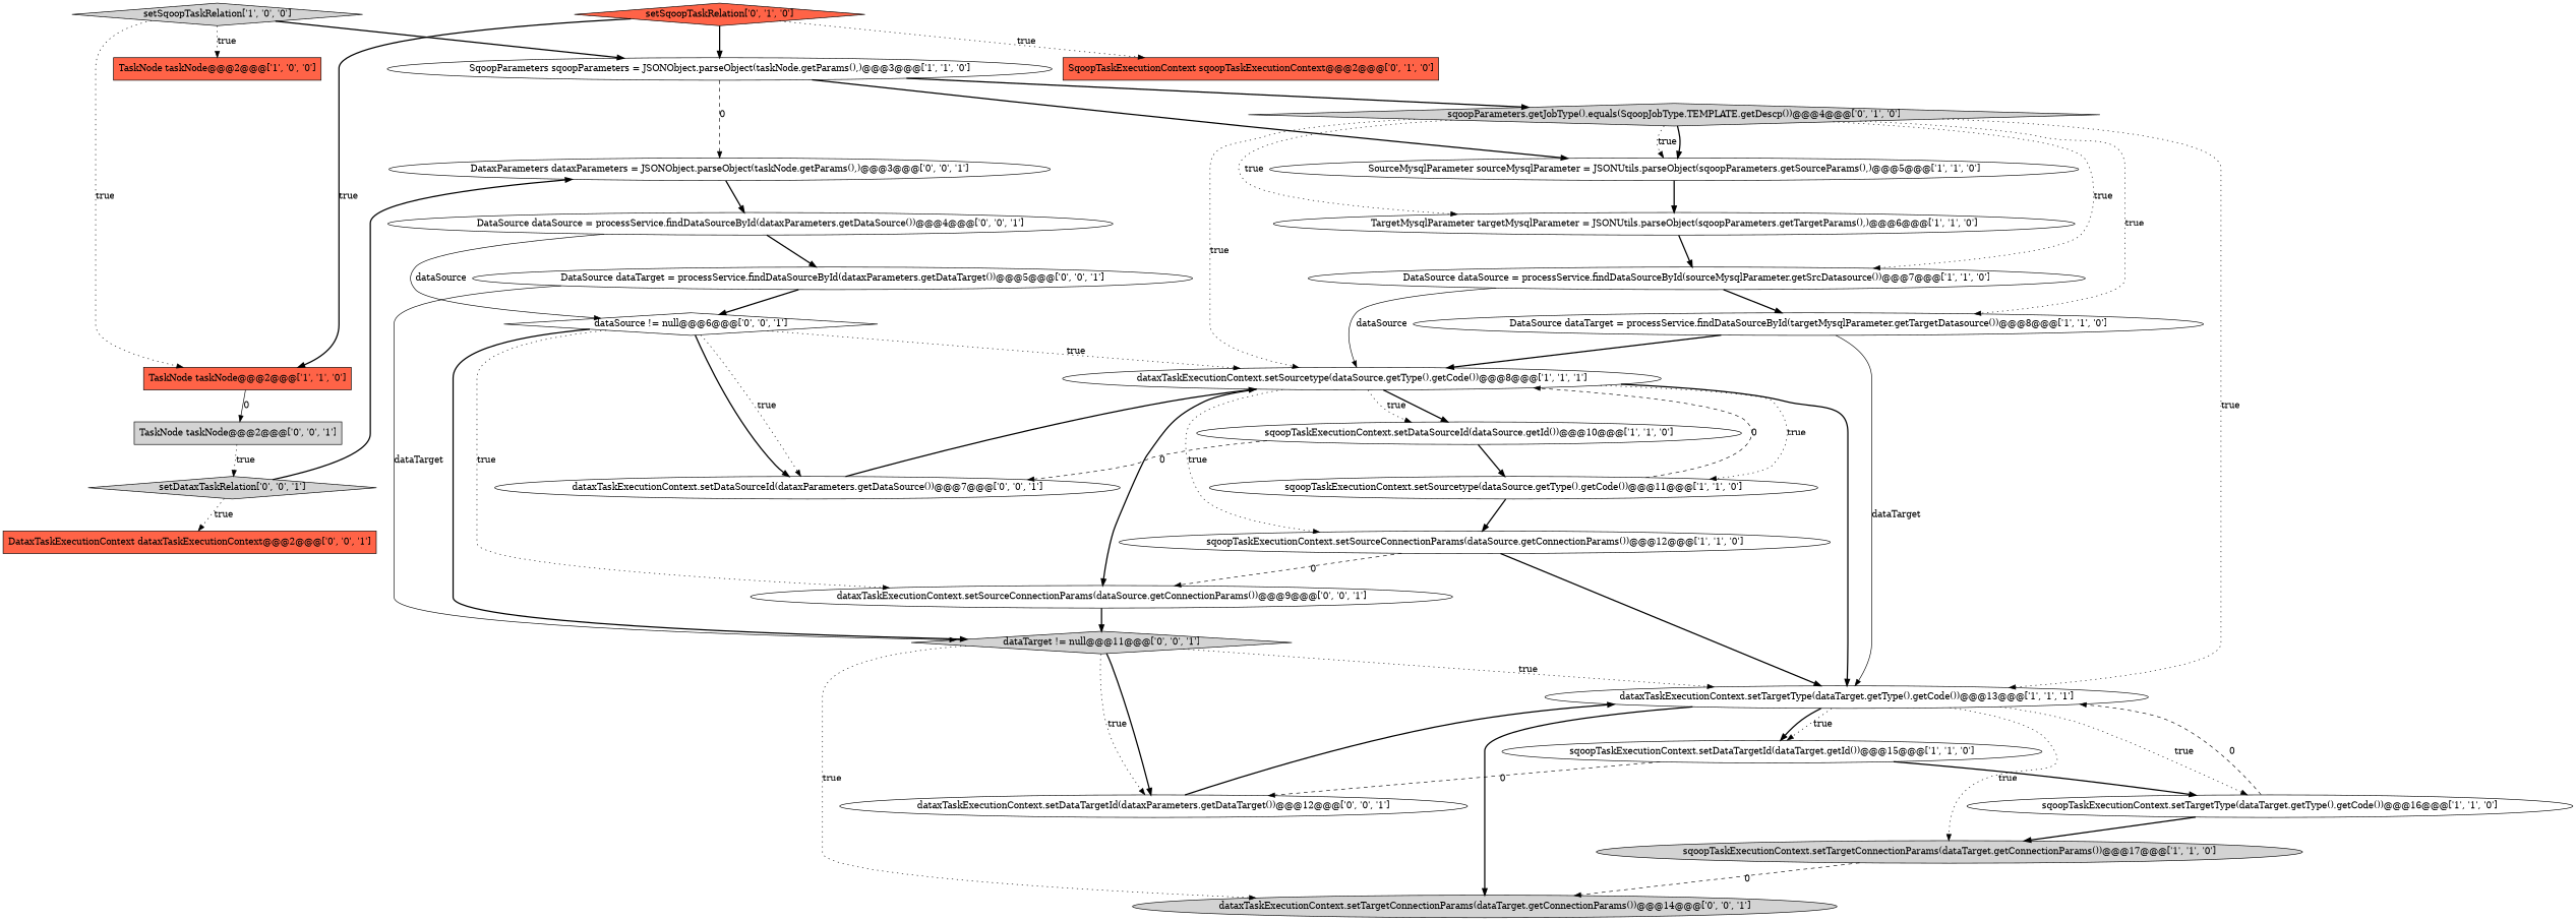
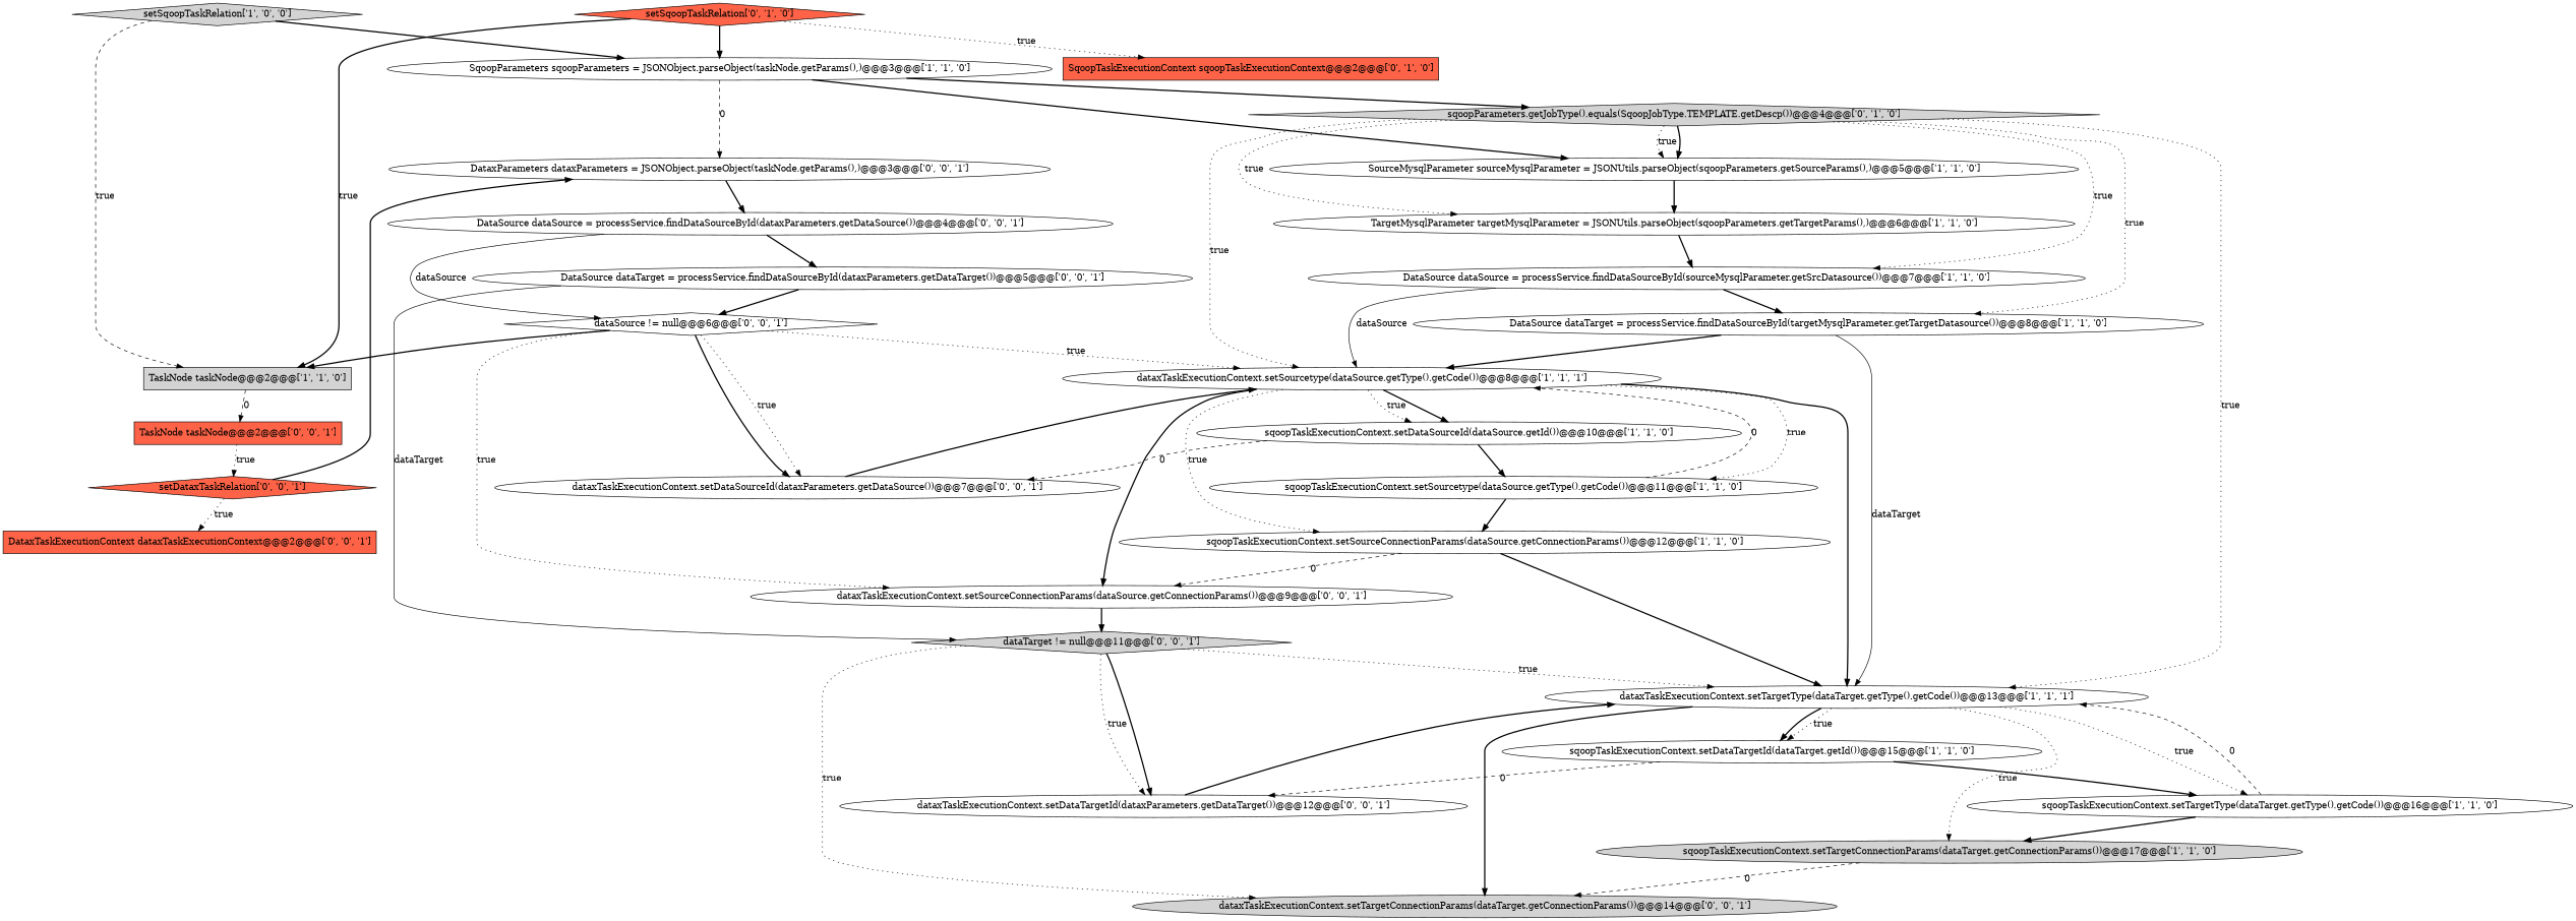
  digraph {
    node [fillcolor=white shape=ellipse style=filled]
    edge [style=bold]
    n1 [fillcolor=lightgray label="setSqoopTaskRelation['1', '0', '0']" shape=diamond]
    n2 [label="SqoopParameters sqoopParameters = JSONObject.parseObject(taskNode.getParams(),)@@@3@@@['1', '1', '0']"]
-   n3 [fillcolor=tomato label="TaskNode taskNode@@@2@@@['1', '0', '0']" shape=box]
-   n4 [fillcolor=tomato label="TaskNode taskNode@@@2@@@['1', '1', '0']" shape=box]
+   n4 [fillcolor=lightgray label="TaskNode taskNode@@@2@@@['1', '1', '0']" shape=box]
    n5 [fillcolor=lightgray label="sqoopParameters.getJobType().equals(SqoopJobType.TEMPLATE.getDescp())@@@4@@@['0', '1', '0']" shape=diamond]
    n6 [label="SourceMysqlParameter sourceMysqlParameter = JSONUtils.parseObject(sqoopParameters.getSourceParams(),)@@@5@@@['1', '1', '0']"]
    n7 [label="DataxParameters dataxParameters = JSONObject.parseObject(taskNode.getParams(),)@@@3@@@['0', '0', '1']"]
-   n8 [fillcolor=lightgray label="TaskNode taskNode@@@2@@@['0', '0', '1']" shape=box]
+   n8 [fillcolor=tomato label="TaskNode taskNode@@@2@@@['0', '0', '1']" shape=box]
    n9 [label="sqoopTaskExecutionContext.setDataTargetId(dataTarget.getId())@@@15@@@['1', '1', '0']"]
    n10 [label="sqoopTaskExecutionContext.setTargetType(dataTarget.getType().getCode())@@@16@@@['1', '1', '0']"]
    n11 [label="dataxTaskExecutionContext.setDataTargetId(dataxParameters.getDataTarget())@@@12@@@['0', '0', '1']"]
    n12 [fillcolor=lightgray label="sqoopTaskExecutionContext.setTargetConnectionParams(dataTarget.getConnectionParams())@@@17@@@['1', '1', '0']"]
    n13 [label="dataxTaskExecutionContext.setTargetType(dataTarget.getType().getCode())@@@13@@@['1', '1', '1']"]
    n14 [label="DataSource dataSource = processService.findDataSourceById(sourceMysqlParameter.getSrcDatasource())@@@7@@@['1', '1', '0']"]
    n15 [label="DataSource dataTarget = processService.findDataSourceById(targetMysqlParameter.getTargetDatasource())@@@8@@@['1', '1', '0']"]
    n16 [label="dataxTaskExecutionContext.setSourcetype(dataSource.getType().getCode())@@@8@@@['1', '1', '1']"]
    n17 [label="TargetMysqlParameter targetMysqlParameter = JSONUtils.parseObject(sqoopParameters.getTargetParams(),)@@@6@@@['1', '1', '0']"]
    n18 [label="DataSource dataSource = processService.findDataSourceById(dataxParameters.getDataSource())@@@4@@@['0', '0', '1']"]
    n19 [fillcolor=lightgray label="dataxTaskExecutionContext.setTargetConnectionParams(dataTarget.getConnectionParams())@@@14@@@['0', '0', '1']"]
    n20 [fillcolor=lightgray label="dataTarget != null@@@11@@@['0', '0', '1']" shape=diamond]
    n21 [label="dataSource != null@@@6@@@['0', '0', '1']" shape=diamond]
    n22 [label="DataSource dataTarget = processService.findDataSourceById(dataxParameters.getDataTarget())@@@5@@@['0', '0', '1']"]
    n23 [label="dataxTaskExecutionContext.setDataSourceId(dataxParameters.getDataSource())@@@7@@@['0', '0', '1']"]
    n24 [label="dataxTaskExecutionContext.setSourceConnectionParams(dataSource.getConnectionParams())@@@9@@@['0', '0', '1']"]
    n25 [label="sqoopTaskExecutionContext.setDataSourceId(dataSource.getId())@@@10@@@['1', '1', '0']"]
    n26 [label="sqoopTaskExecutionContext.setSourcetype(dataSource.getType().getCode())@@@11@@@['1', '1', '0']"]
    n27 [label="sqoopTaskExecutionContext.setSourceConnectionParams(dataSource.getConnectionParams())@@@12@@@['1', '1', '0']"]
    n28 [fillcolor=tomato label="DataxTaskExecutionContext dataxTaskExecutionContext@@@2@@@['0', '0', '1']" shape=box]
-   n29 [fillcolor=lightgray label="setDataxTaskRelation['0', '0', '1']" shape=diamond]
+   n29 [fillcolor=tomato label="setDataxTaskRelation['0', '0', '1']" shape=diamond]
    n30 [fillcolor=tomato label="setSqoopTaskRelation['0', '1', '0']" shape=diamond]
    n31 [fillcolor=tomato label="SqoopTaskExecutionContext sqoopTaskExecutionContext@@@2@@@['0', '1', '0']" shape=box]
    n1 -> n2
-   n1 -> n3 [label=true style=dotted]
-   n1 -> n4 [label=true style=dotted]
+   n1 -> n4 [label=true style=dashed]
    n2 -> n5
    n2 -> n6
    n2 -> n7 [label=0 style=dashed]
-   n4 -> n8 [label=0 style=solid]
+   n4 -> n8 [label=0 style=dashed]
    n5 -> n6
    n5 -> n6 [label=true style=dotted]
    n5 -> n13 [label=true style=dotted]
    n5 -> n14 [label=true style=dotted]
    n5 -> n15 [label=true style=dotted]
    n5 -> n16 [label=true style=dotted]
    n5 -> n17 [label=true style=dotted]
    n6 -> n17
    n7 -> n18
    n8 -> n29 [label=true style=dotted]
    n9 -> n10
    n9 -> n11 [label=0 style=dashed]
    n10 -> n12
    n10 -> n13 [label=0 style=dashed]
    n11 -> n13
    n12 -> n19 [label=0 style=dashed]
    n13 -> n9 [label=true style=dotted]
    n13 -> n9
    n13 -> n10 [label=true style=dotted]
    n13 -> n12 [label=true style=dotted]
    n13 -> n19
    n14 -> n15
    n14 -> n16 [label=dataSource style=solid]
    n15 -> n13 [label=dataTarget style=solid]
    n15 -> n16
    n16 -> n13
    n16 -> n24
    n16 -> n25
    n16 -> n25 [label=true style=dotted]
    n16 -> n26 [label=true style=dotted]
    n16 -> n27 [label=true style=dotted]
    n17 -> n14
    n18 -> n21 [label=dataSource style=solid]
    n18 -> n22
    n20 -> n11
    n20 -> n11 [label=true style=dotted]
    n20 -> n13 [label=true style=dotted]
    n20 -> n19 [label=true style=dotted]
    n21 -> n16 [label=true style=dotted]
-   n21 -> n20
+   n21 -> n4
    n21 -> n23
    n21 -> n23 [label=true style=dotted]
    n21 -> n24 [label=true style=dotted]
    n22 -> n20 [label=dataTarget style=solid]
    n22 -> n21
    n23 -> n16
    n24 -> n20
    n25 -> n23 [label=0 style=dashed]
    n25 -> n26
    n26 -> n16 [label=0 style=dashed]
    n26 -> n27
    n27 -> n13
    n27 -> n24 [label=0 style=dashed]
    n29 -> n7
    n29 -> n28 [label=true style=dotted]
    n30 -> n2
    n30 -> n4 [label=true]
    n30 -> n31 [label=true style=dotted]
  }
